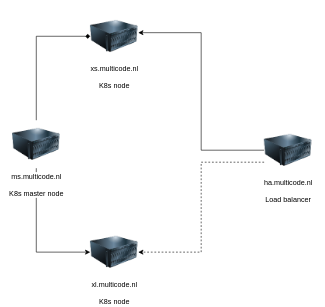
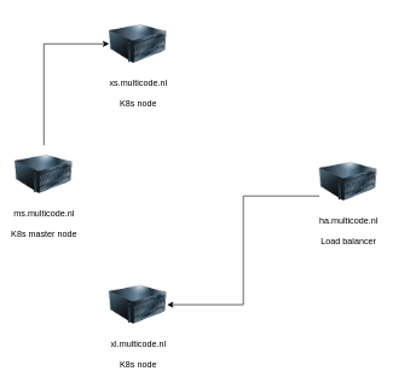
  <mxCell id="0" />
  <mxCell id="1" parent="0" />
  <mxCell id="2" value="xs.multicode.nl&lt;div&gt;&lt;br&gt;&lt;/div&gt;&lt;div&gt;K8s node&lt;/div&gt;" style="image;html=1;image=img/lib/clip_art/computers/Server_128x128.png" vertex="1" parent="1"><mxGeometry x="150" y="20" width="80" height="80" as="geometry" /></mxCell>
  <mxCell id="3" value="xl.multicode.nl&lt;div&gt;&lt;br&gt;&lt;/div&gt;&lt;div&gt;K8s node&lt;br&gt;&lt;/div&gt;" style="image;html=1;image=img/lib/clip_art/computers/Server_128x128.png" vertex="1" parent="1"><mxGeometry x="150" y="380" width="80" height="80" as="geometry" /></mxCell>
- <mxCell id="4" style="edgeStyle=orthogonalEdgeStyle;rounded=0;orthogonalLoop=1;jettySize=auto;html=1;exitX=0.5;exitY=0;exitDx=0;exitDy=0;entryX=0;entryY=0.5;entryDx=0;entryDy=0;endArrow=diamond;" edge="1" parent="1" source="6" target="2"><mxGeometry relative="1" as="geometry" /></mxCell>
- <mxCell id="5" style="edgeStyle=orthogonalEdgeStyle;rounded=0;orthogonalLoop=1;jettySize=auto;html=1;exitX=0.5;exitY=1;exitDx=0;exitDy=0;entryX=0;entryY=0.5;entryDx=0;entryDy=0;" edge="1" parent="1" source="6" target="3"><mxGeometry relative="1" as="geometry" /></mxCell>
+ <mxCell id="4" style="edgeStyle=orthogonalEdgeStyle;rounded=0;orthogonalLoop=1;jettySize=auto;html=1;exitX=0.5;exitY=0;exitDx=0;exitDy=0;entryX=0;entryY=0.5;entryDx=0;entryDy=0;" edge="1" parent="1" source="6" target="2"><mxGeometry relative="1" as="geometry" /></mxCell>
  <mxCell id="6" value="ms.multicode.nl&lt;br&gt;&lt;br&gt;K8s master node" style="image;html=1;image=img/lib/clip_art/computers/Server_128x128.png" vertex="1" parent="1"><mxGeometry x="20" y="200" width="80" height="80" as="geometry" /></mxCell>
- <mxCell id="7" style="edgeStyle=orthogonalEdgeStyle;rounded=0;orthogonalLoop=1;jettySize=auto;html=1;exitX=0;exitY=0.75;exitDx=0;exitDy=0;entryX=1;entryY=0.5;entryDx=0;entryDy=0;dashed=1;" edge="1" parent="1" source="8" target="3"><mxGeometry relative="1" as="geometry" /></mxCell>
+ <mxCell id="7" style="edgeStyle=orthogonalEdgeStyle;rounded=0;orthogonalLoop=1;jettySize=auto;html=1;exitX=0;exitY=0.75;exitDx=0;exitDy=0;entryX=1;entryY=0.5;entryDx=0;entryDy=0;" edge="1" parent="1" source="8" target="3"><mxGeometry relative="1" as="geometry" /></mxCell>
  <mxCell id="8" value="ha.multicode.nl&lt;br&gt;&lt;br&gt;Load balancer" style="image;html=1;image=img/lib/clip_art/computers/Server_128x128.png" vertex="1" parent="1"><mxGeometry x="440" y="210" width="80" height="80" as="geometry" /></mxCell>
- <mxCell id="9" style="edgeStyle=orthogonalEdgeStyle;rounded=0;orthogonalLoop=1;jettySize=auto;html=1;exitX=0;exitY=0.5;exitDx=0;exitDy=0;entryX=1;entryY=0.425;entryDx=0;entryDy=0;entryPerimeter=0;" edge="1" parent="1" source="8" target="2"><mxGeometry relative="1" as="geometry" /></mxCell>
